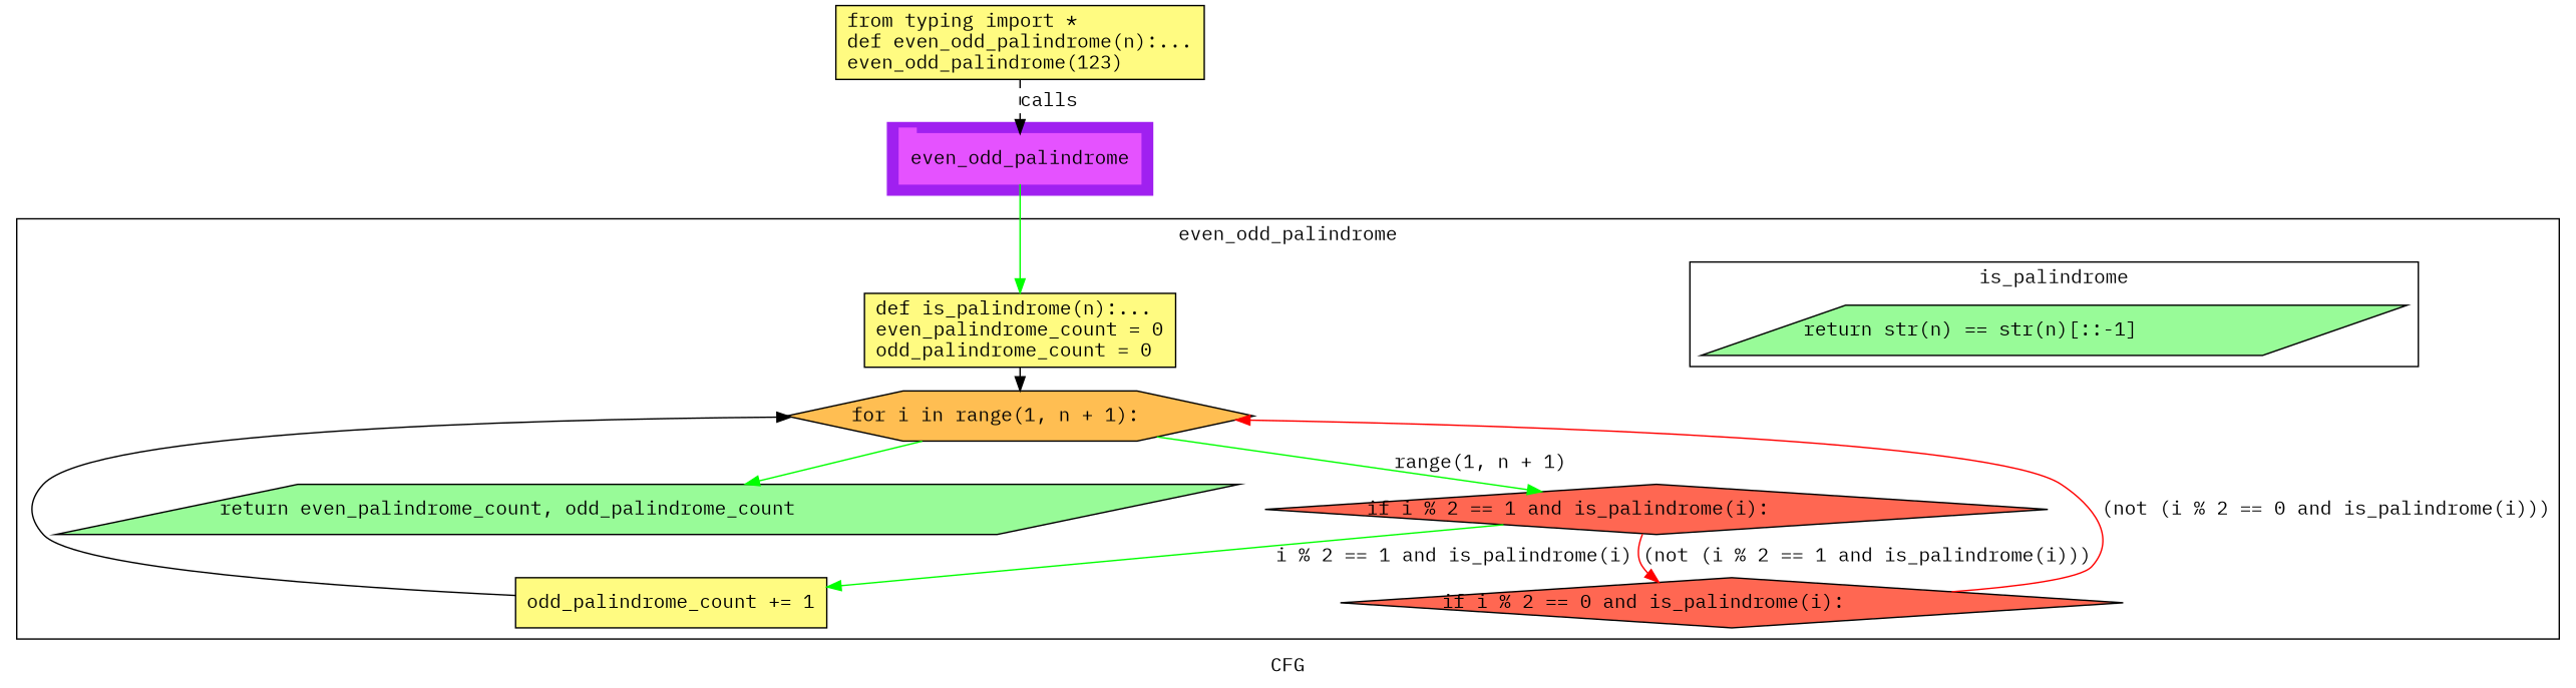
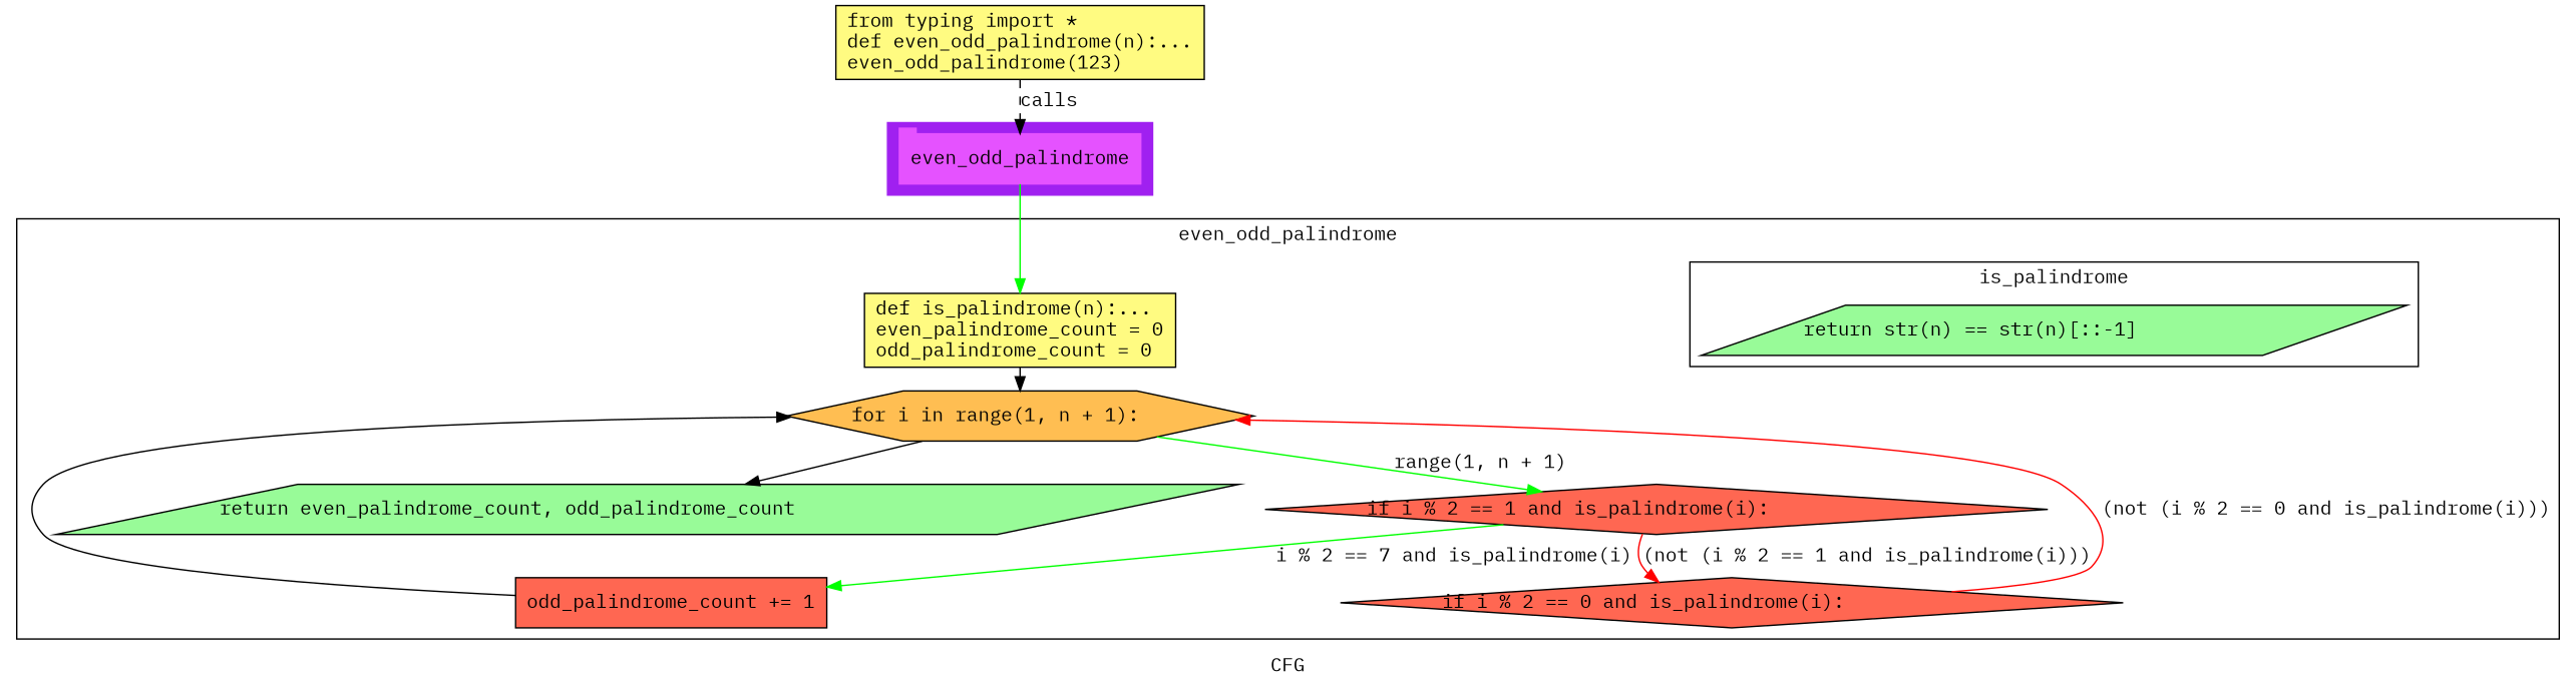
  digraph {
    compound=True
    fontname="IBM Plex Mono"
    label=CFG
    pack=False
    rankdir=TB
    ranksep=0.02
    node [fontname="IBM Plex Mono" shape=rectangle style="filled,solid" fillcolor="#FFFB81"]
    edge [color=green fontname="IBM Plex Mono"]
    n1 [color="#E552FF" height=0.5 label=even_odd_palindrome linenum="[16]" shape=tab style=filled width=2.4028 fillcolor=""]
    n2 [fillcolor="#98fb98" height=0.5 label="return str(n) == str(n)[::-1]\l" linenum="[4]" shape=parallelogram width=6.7765]
    n3 [height=0.73611 label="def is_palindrome(n):...\leven_palindrome_count = 0\lodd_palindrome_count = 0\l" linenum="[3, 6, 7]" width=3.0972]
    n4 [fillcolor="#FFBE52" height=0.5 label="for i in range(1, n + 1):\l" linenum="[9]" shape=hexagon width=4.6489]
    n5 [fillcolor="#FF6752" height=0.5 label="if i % 2 == 1 and is_palindrome(i):\l" linenum="[10]" shape=diamond width=7.7873]
    n6 [fillcolor="#98fb98" height=0.5 label="return even_palindrome_count, odd_palindrome_count\l" linenum="[14]" shape=parallelogram width=11.356]
-   n7 [height=0.5 label="odd_palindrome_count += 1\l" linenum="[11]" width=3.0972]
+   n7 [fillcolor="#FF6752" height=0.5 label="odd_palindrome_count += 1\l" linenum="[11]" width=3.0972]
    n8 [fillcolor="#FF6752" height=0.5 label="if i % 2 == 0 and is_palindrome(i):\l" linenum="[12]" shape=diamond width=7.7873]
    n9 [height=0.73611 label="from typing import *\ldef even_odd_palindrome(n):...\leven_odd_palindrome(123)\l" linenum="[1]" width=3.6667]
    subgraph cluster_1 {
      color=purple
      compound=true
      label=""
      shape=tab
      style=filled
      n1
    }
    subgraph cluster_2 {
      label=even_odd_palindrome
      n3
      n4
      n5
      n6
      n7
      n8
      subgraph cluster_3 {
        color=purple
        compound=true
        label=""
        shape=tab
        style=filled
      }
      subgraph cluster_4 {
        label=is_palindrome
        n2
      }
    }
    n1 -> n3
    n3 -> n4 [color=black]
    n4 -> n5 [label="range(1, n + 1)"]
-   n4 -> n6
-   n5 -> n7 [label="i % 2 == 1 and is_palindrome(i)"]
+   n4 -> n6 [color=black]
+   n5 -> n7 [label="i % 2 == 7 and is_palindrome(i)"]
    n5 -> n8 [color=red label="(not (i % 2 == 1 and is_palindrome(i)))"]
    n7 -> n4 [color=black]
    n8 -> n4 [color=red label="(not (i % 2 == 0 and is_palindrome(i)))"]
    n9 -> n1 [label=calls style=dashed color=""]
  }
